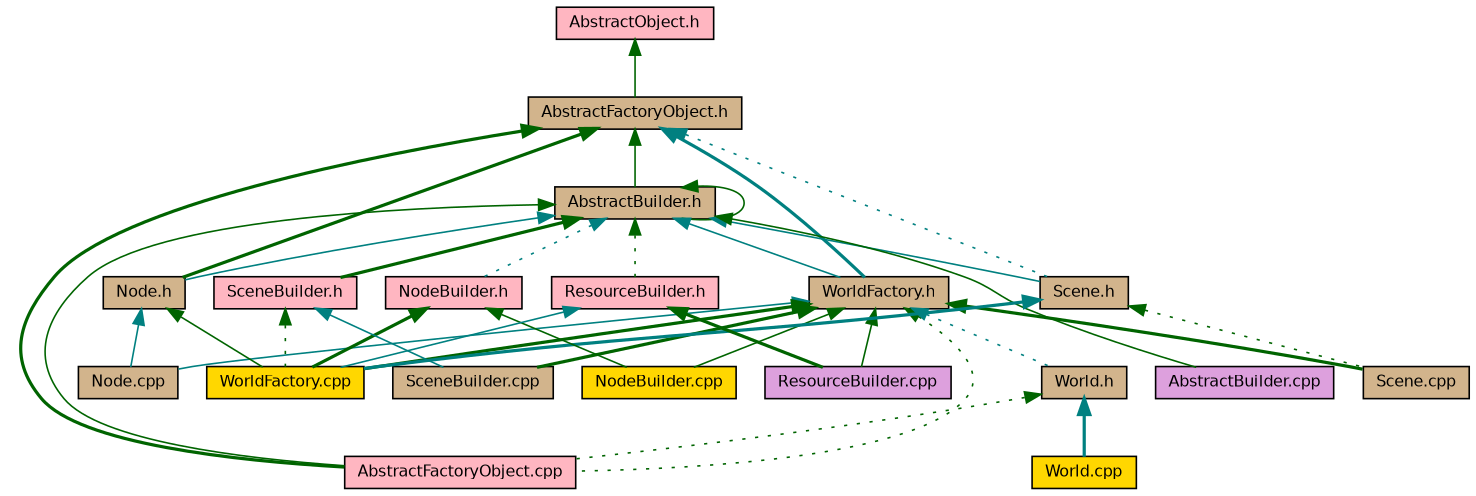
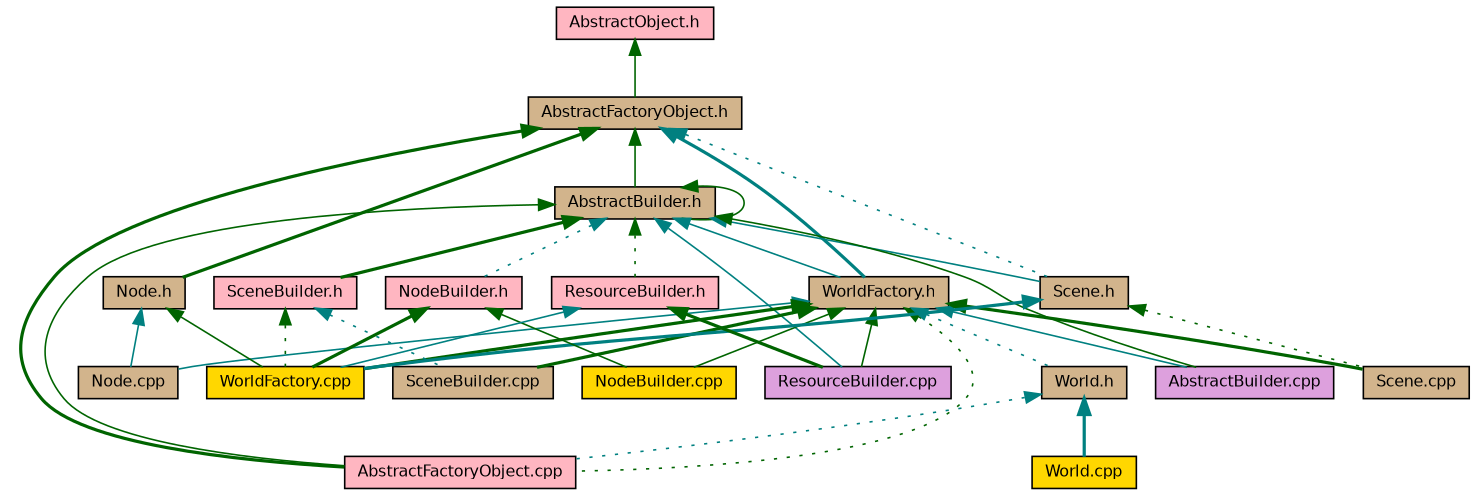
  digraph {
    node [color=black fillcolor=tan fontname=Helvetica fontsize=10 shape=record style=filled]
    edge [color=darkgreen dir=back fontname=Helvetica fontsize=10 labelfontname=Helvetica labelfontsize=10 style=solid]
    n1 [fillcolor=lightpink fontcolor=black height=0.2 label="AbstractObject.h" width=0.4]
    n2 [height=0.2 label="AbstractFactoryObject.h" width=0.4]
    n3 [height=0.2 label="AbstractBuilder.h" width=0.4]
    n4 [height=0.2 label="WorldFactory.h" width=0.4]
    n5 [fillcolor=lightpink height=0.2 label="AbstractFactoryObject.cpp" width=0.4]
    n6 [height=0.2 label="Node.h" width=0.4]
    n7 [height=0.2 label="Scene.h" width=0.4]
    n8 [fillcolor=plum height=0.2 label="AbstractBuilder.cpp" width=0.4]
    n9 [fillcolor=lightpink height=0.2 label="NodeBuilder.h" width=0.4]
    n10 [fillcolor=lightpink height=0.2 label="ResourceBuilder.h" width=0.4]
    n11 [fillcolor=lightpink height=0.2 label="SceneBuilder.h" width=0.4]
    n12 [height=0.2 label="World.h" width=0.4]
    n13 [height=0.2 label="Node.cpp" width=0.4]
    n14 [fillcolor=gold height=0.2 label="NodeBuilder.cpp" width=0.4]
    n15 [fillcolor=plum height=0.2 label="ResourceBuilder.cpp" width=0.4]
    n16 [height=0.2 label="Scene.cpp" width=0.4]
    n17 [height=0.2 label="SceneBuilder.cpp" width=0.4]
    n18 [fillcolor=gold height=0.2 label="WorldFactory.cpp" width=0.4]
    n19 [fillcolor=gold height=0.2 label="World.cpp" width=0.4]
    n1 -> n2
    n2 -> n3
    n2 -> n4 [color=teal style=bold]
    n2 -> n5 [style=bold]
    n2 -> n6 [style=bold]
    n2 -> n7 [color=teal style=dotted]
    n3 -> n3
    n3 -> n4 [color=teal]
    n3 -> n5
-   n3 -> n6 [color=teal]
+   n3 -> n15 [color=teal]
    n3 -> n7 [color=teal]
    n3 -> n8
    n3 -> n9 [color=teal style=dotted]
    n3 -> n10 [style=dotted]
    n3 -> n11 [style=bold]
    n4 -> n5 [style=dotted]
+   n4 -> n8 [color=teal]
    n4 -> n12 [color=teal style=dotted]
    n4 -> n13 [color=teal]
    n4 -> n14
    n4 -> n15
    n4 -> n16 [style=bold]
    n4 -> n17 [style=bold]
    n4 -> n18 [style=bold]
    n6 -> n13 [color=teal]
    n6 -> n18
    n7 -> n16 [style=dotted]
    n7 -> n18 [color=teal style=bold]
    n9 -> n14
    n9 -> n18 [style=bold]
    n10 -> n15 [style=bold]
    n10 -> n18 [color=teal]
-   n11 -> n17 [color=teal]
+   n11 -> n17 [color=teal style=dotted]
    n11 -> n18 [style=dotted]
-   n12 -> n5 [style=dotted]
+   n12 -> n5 [color=teal style=dotted]
    n12 -> n19 [color=teal style=bold]
  }
